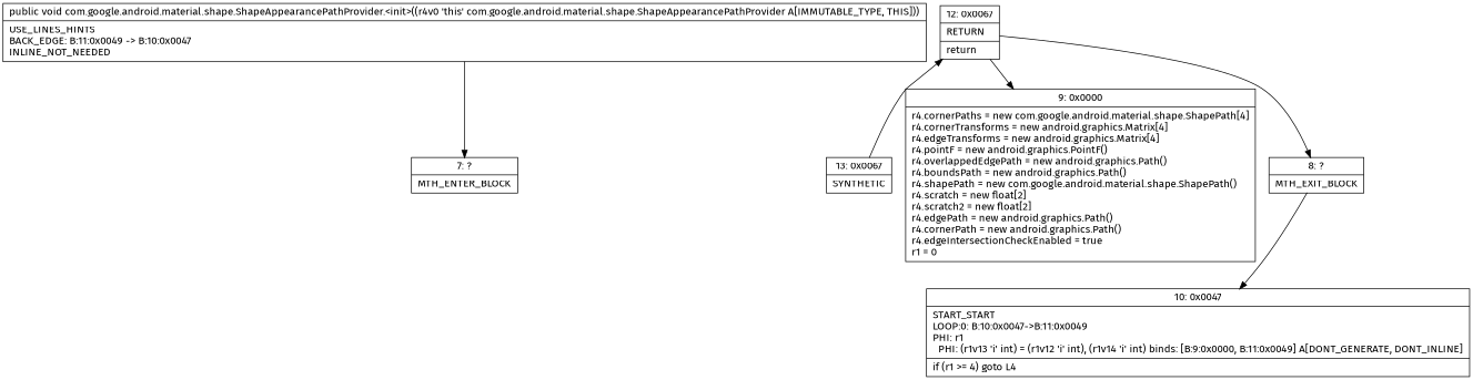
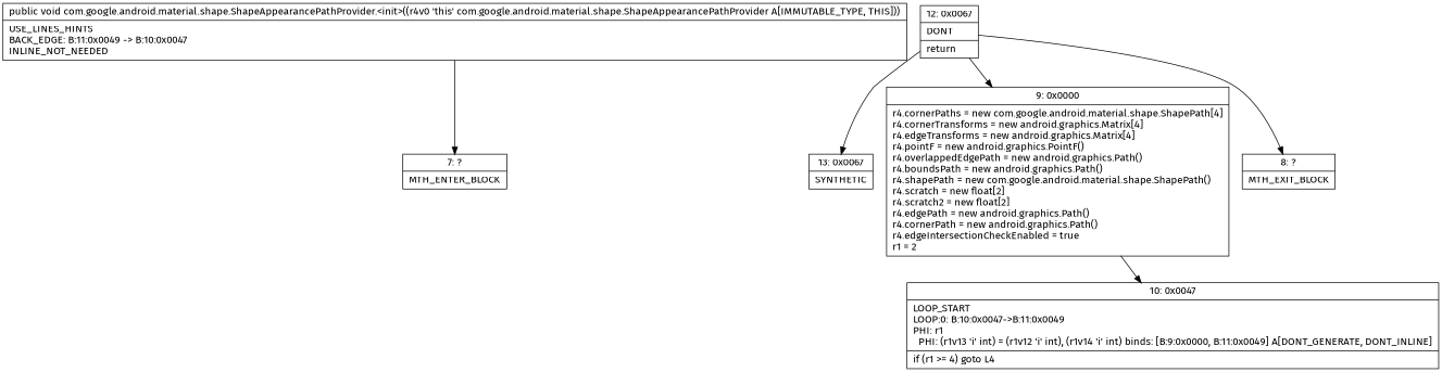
  digraph {
    fontname="Fira Sans"
    node [fontname="Fira Sans" shape=record]
    edge [fontname="Fira Sans"]
    n1 [label="{7\:\ ?|MTH_ENTER_BLOCK\l}"]
-   n2 [label="{9\:\ 0x0000|r4.cornerPaths = new com.google.android.material.shape.ShapePath[4]\lr4.cornerTransforms = new android.graphics.Matrix[4]\lr4.edgeTransforms = new android.graphics.Matrix[4]\lr4.pointF = new android.graphics.PointF()\lr4.overlappedEdgePath = new android.graphics.Path()\lr4.boundsPath = new android.graphics.Path()\lr4.shapePath = new com.google.android.material.shape.ShapePath()\lr4.scratch = new float[2]\lr4.scratch2 = new float[2]\lr4.edgePath = new android.graphics.Path()\lr4.cornerPath = new android.graphics.Path()\lr4.edgeIntersectionCheckEnabled = true\lr1 = 0\l}"]
-   n3 [label="{10\:\ 0x0047|START_START\lLOOP:0: B:10:0x0047\-\>B:11:0x0049\lPHI: r1 \l  PHI: (r1v13 'i' int) = (r1v12 'i' int), (r1v14 'i' int) binds: [B:9:0x0000, B:11:0x0049] A[DONT_GENERATE, DONT_INLINE]\l|if (r1 \>= 4) goto L4\l}"]
+   n2 [label="{9\:\ 0x0000|r4.cornerPaths = new com.google.android.material.shape.ShapePath[4]\lr4.cornerTransforms = new android.graphics.Matrix[4]\lr4.edgeTransforms = new android.graphics.Matrix[4]\lr4.pointF = new android.graphics.PointF()\lr4.overlappedEdgePath = new android.graphics.Path()\lr4.boundsPath = new android.graphics.Path()\lr4.shapePath = new com.google.android.material.shape.ShapePath()\lr4.scratch = new float[2]\lr4.scratch2 = new float[2]\lr4.edgePath = new android.graphics.Path()\lr4.cornerPath = new android.graphics.Path()\lr4.edgeIntersectionCheckEnabled = true\lr1 = 2\l}"]
+   n3 [label="{10\:\ 0x0047|LOOP_START\lLOOP:0: B:10:0x0047\-\>B:11:0x0049\lPHI: r1 \l  PHI: (r1v13 'i' int) = (r1v12 'i' int), (r1v14 'i' int) binds: [B:9:0x0000, B:11:0x0049] A[DONT_GENERATE, DONT_INLINE]\l|if (r1 \>= 4) goto L4\l}"]
    n4 [label="{13\:\ 0x0067|SYNTHETIC\l}"]
-   n5 [label="{12\:\ 0x0067|RETURN\l|return\l}"]
+   n5 [label="{12\:\ 0x0067|DONT\l|return\l}"]
    n6 [label="{8\:\ ?|MTH_EXIT_BLOCK\l}"]
    n7 [label="{public void com.google.android.material.shape.ShapeAppearancePathProvider.\<init\>((r4v0 'this' com.google.android.material.shape.ShapeAppearancePathProvider A[IMMUTABLE_TYPE, THIS]))  | USE_LINES_HINTS\lBACK_EDGE: B:11:0x0049 \-\> B:10:0x0047\lINLINE_NOT_NEEDED\l}"]
-   n6 -> n3
-   n4 -> n5
+   n2 -> n3
+   n5 -> n4
    n5 -> n2
    n5 -> n6
    n7 -> n1
  }
